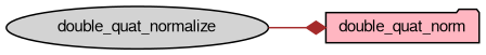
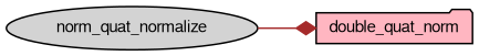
  digraph {
    rankdir=LR
    node [color=black fontname=FreeSans fontsize=10 style=filled]
-   n1 [fillcolor=lightgrey fontcolor=black height=0.2 label=double_quat_normalize shape=ellipse width=0.4]
+   n1 [fillcolor=lightgrey fontcolor=black height=0.2 label=norm_quat_normalize shape=ellipse width=0.4]
    n2 [fillcolor=lightpink height=0.2 label=double_quat_norm shape=folder width=0.4]
    n1 -> n2 [color=brown fontname=FreeSans fontsize=10 labelfontname=FreeSans labelfontsize=10 style=solid arrowhead=diamond]
  }
